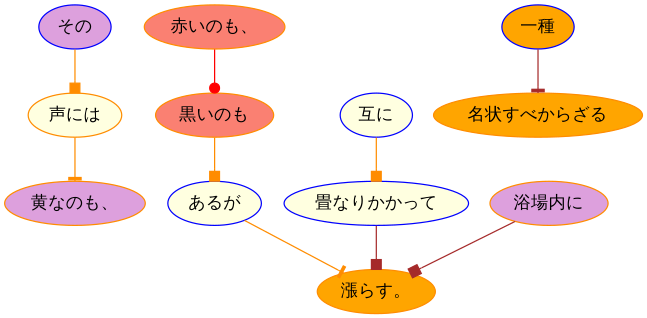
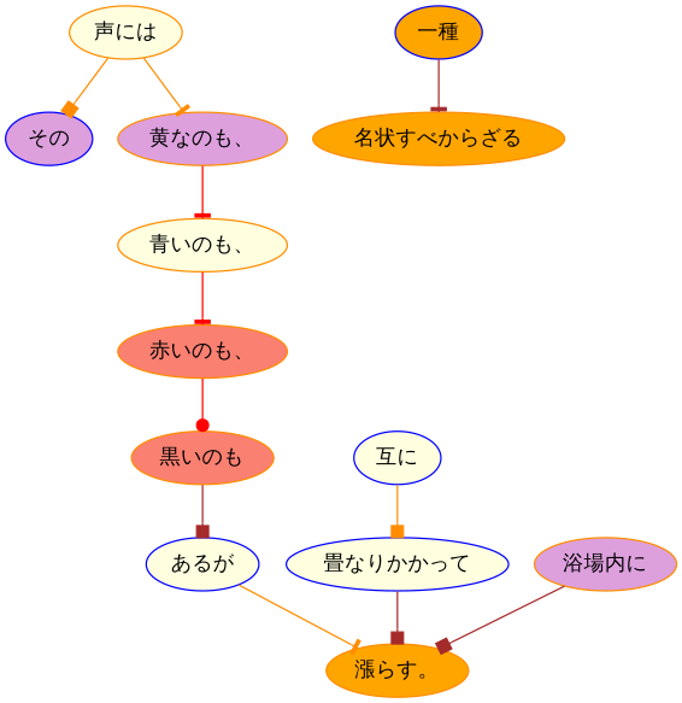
  digraph {
    node [color=darkorange fillcolor=lightyellow style=filled]
    edge [arrowhead=box color=darkorange]
    n1 [color=blue fillcolor=plum label="その"]
    n2 [label="声には"]
    n3 [fillcolor=plum label="黄なのも、"]
+   n4 [label="青いのも、"]
    n5 [fillcolor=salmon label="赤いのも、"]
    n6 [fillcolor=salmon label="黒いのも"]
    n7 [color=blue label="あるが"]
    n8 [fillcolor=orange label="漲らす。"]
    n9 [color=blue label="互に"]
    n10 [color=blue label="畳なりかかって"]
    n11 [color=blue fillcolor=orange label="一種"]
    n12 [fillcolor=orange label="名状すべからざる"]
    n13 [fillcolor=plum label="浴場内に"]
-   n1 -> n2
+   n2 -> n1
    n2 -> n3 [arrowhead=tee]
+   n3 -> n4 [arrowhead=tee color=red]
+   n4 -> n5 [arrowhead=tee color=red]
    n5 -> n6 [arrowhead=dot color=red]
-   n6 -> n7
+   n6 -> n7 [color=brown]
    n7 -> n8 [arrowhead=tee]
    n9 -> n10
    n10 -> n8 [color=brown]
    n11 -> n12 [arrowhead=tee color=brown]
    n13 -> n8 [color=brown]
  }
